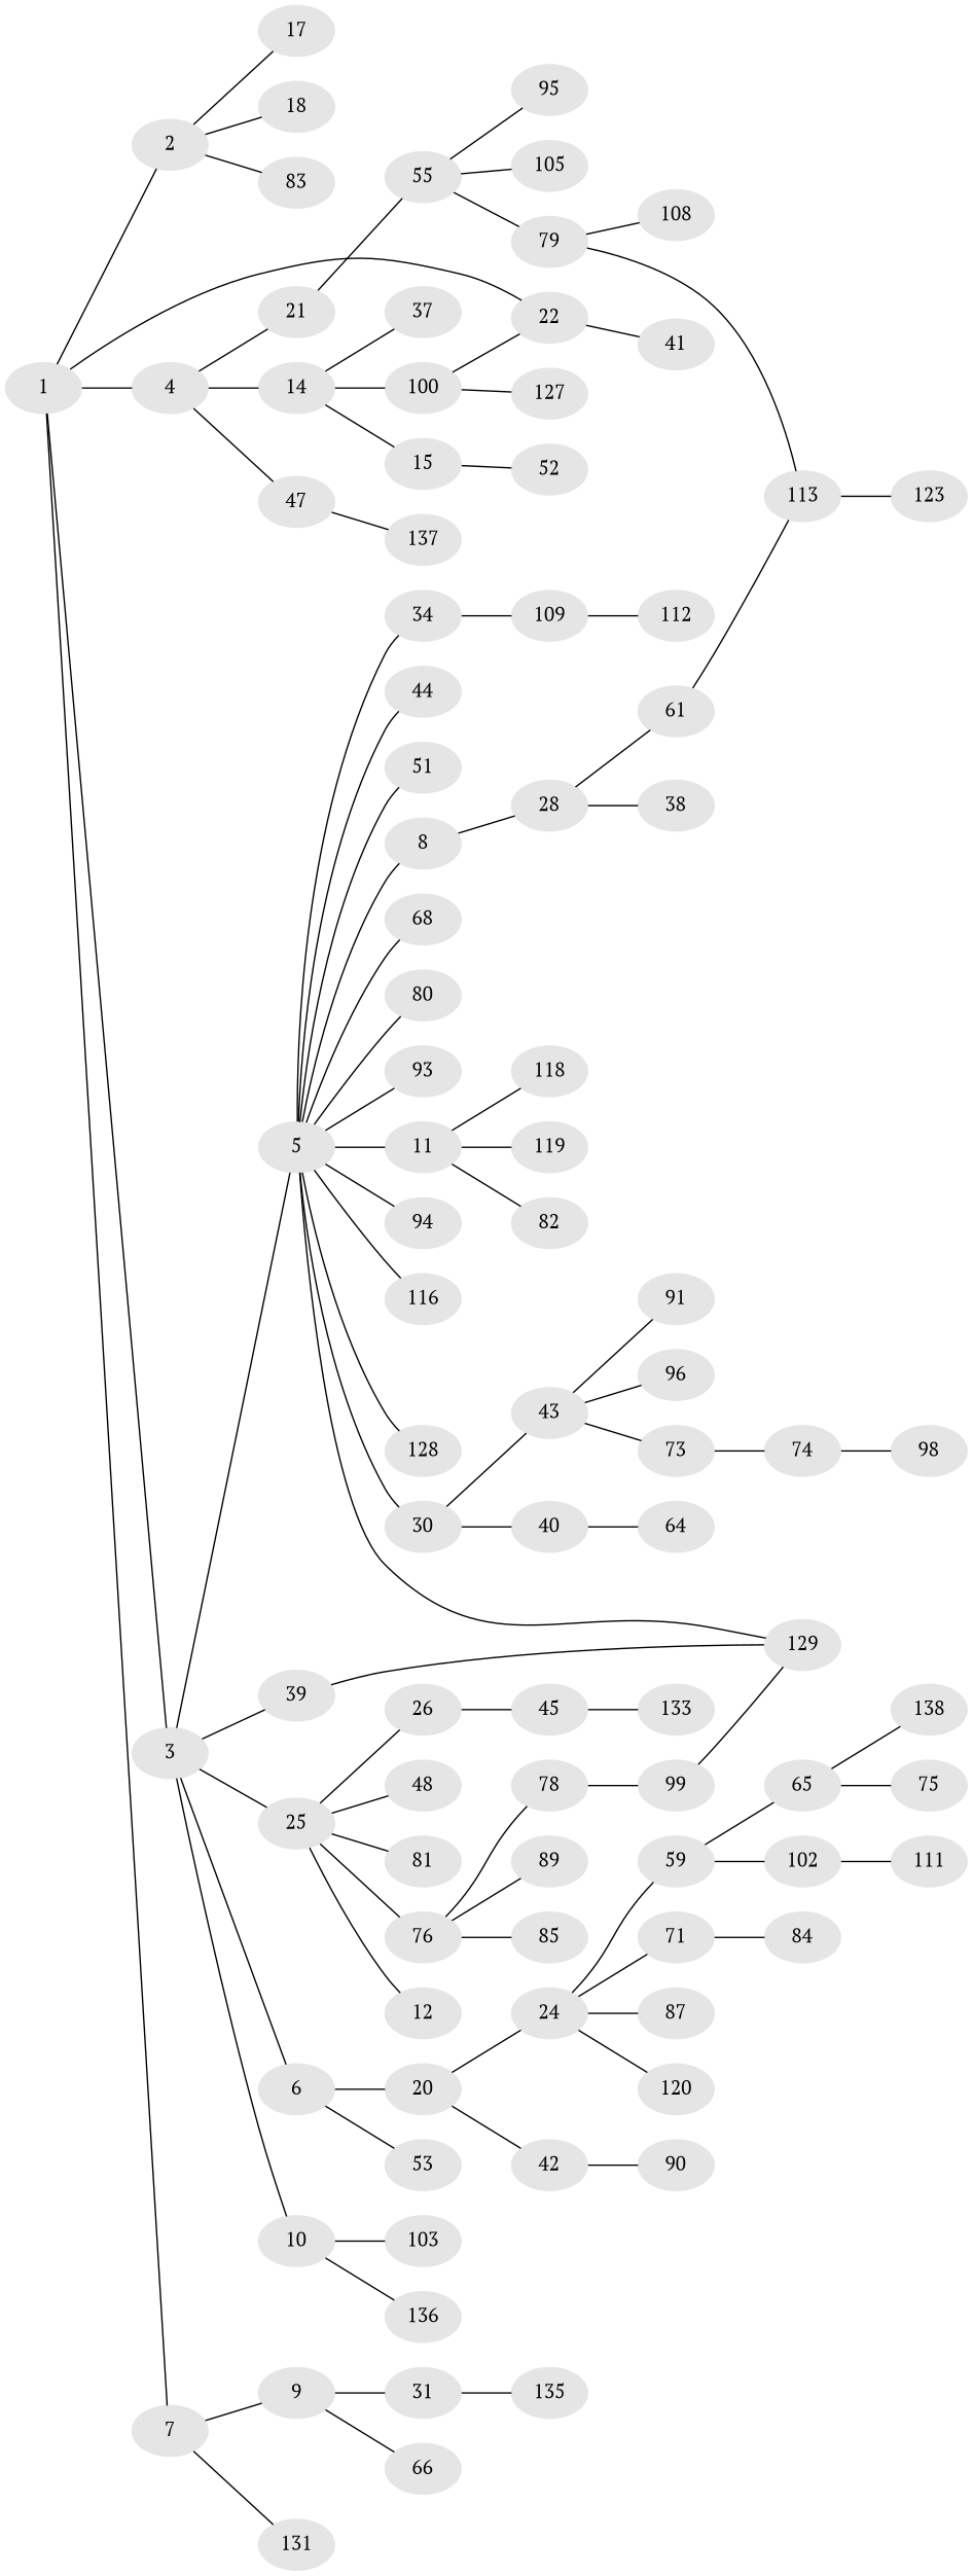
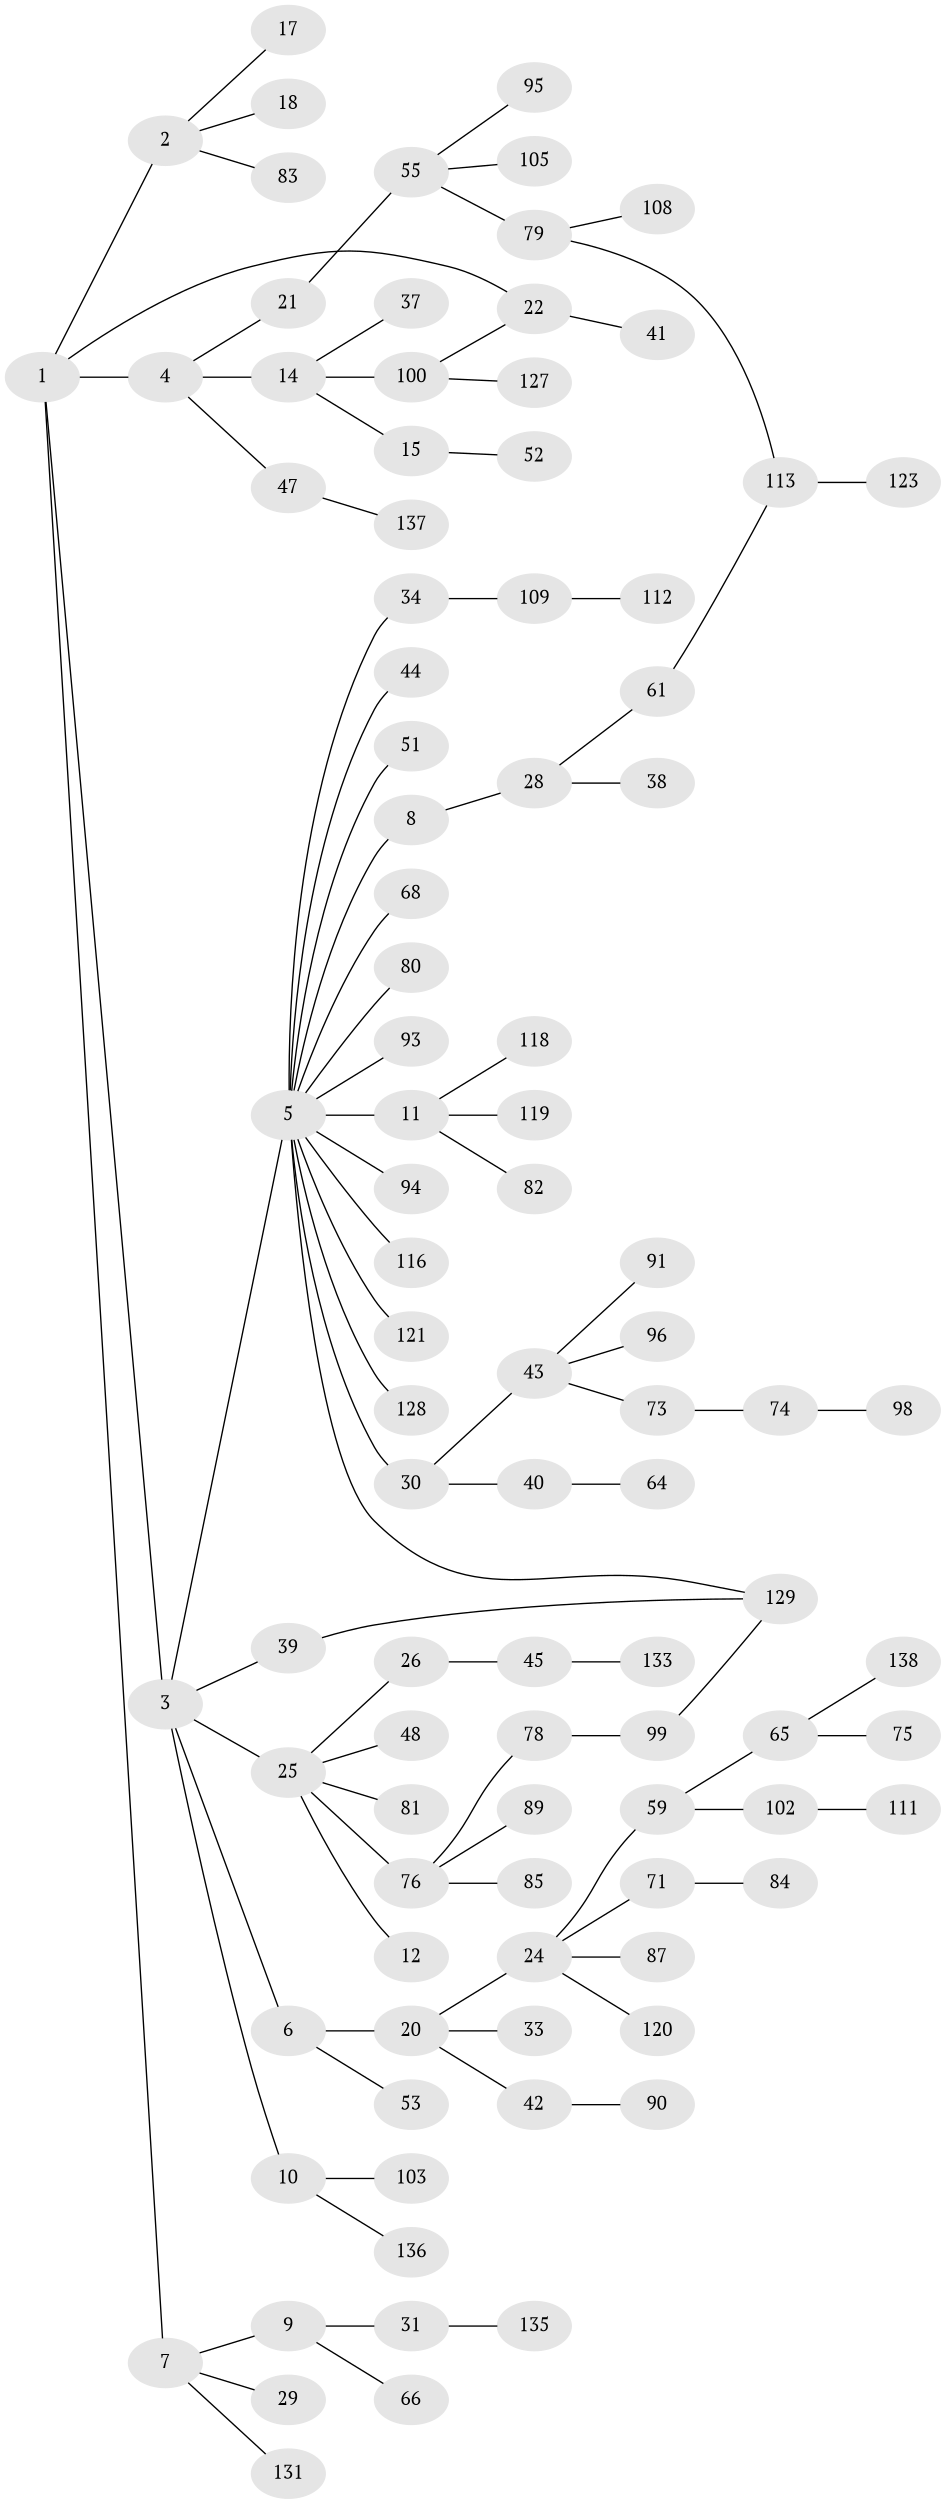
  graph {
    fontname="PT Serif"
    rankdir=LR
    node [color=gray90 fontname="PT Serif" style=filled]
    edge [fontname="PT Serif"]
    2 [super="+46"]
    17
    18
    83
    1
    3 [super="+13"]
    4 [super="+63"]
    7 [super="+56"]
    22 [super="+58"]
    5 [super="+16"]
    6 [super="+125"]
    10 [super="+36"]
    25 [super="+49"]
    39 [super="+126"]
    14 [super="+27"]
    21 [super="+124"]
    47 [super="+122"]
    9 [super="+57"]
+   29 [super="+32"]
    131
    41
    8 [super="+101"]
    11 [super="+97"]
    30
    34 [super="+117"]
    44
    51 [super="+107"]
    68 [super="+77"]
    80
    93
    94
    116
+   121
    128
    129 [super="+130"]
    20 [super="+23"]
    53
    103
    136
    12
    26
    48 [super="+110"]
    76 [super="+132"]
    81
    15 [super="+19"]
    37 [super="+140"]
    100
    55 [super="+69"]
    137
    28 [super="+35"]
    82
    118
    119
    40 [super="+62"]
    43 [super="+88"]
    109
    24 [super="+54"]
+   33 [super="+60"]
    42 [super="+72"]
    31 [super="+50"]
    66
    135
    38
    61
    52 [super="+70"]
    127
    59 [super="+92"]
    71
    87
    120
    90
    79 [super="+115"]
    95
    105
    65
    102 [super="+106"]
    84
    45 [super="+67"]
    78 [super="+104"]
    85
    89
    133
    113 [super="+134"]
    64
    73
    91
    96
    112
    74 [super="+86"]
    108
    75
    138 [super="+139"]
    111
    123
    98
    99 [super="+114"]
    2 -- 17
    2 -- 18
    2 -- 83
    1 -- 2
    1 -- 3
    1 -- 4
    1 -- 7
    1 -- 22
    3 -- 5
    3 -- 6
    3 -- 10
    3 -- 25
    3 -- 39
    4 -- 14
    4 -- 21
    4 -- 47
    7 -- 9
+   7 -- 29
    7 -- 131
    22 -- 41
    5 -- 8
    5 -- 11
    5 -- 30
    5 -- 34
    5 -- 44
    5 -- 51
    5 -- 68
    5 -- 80
    5 -- 93
    5 -- 94
    5 -- 116
+   5 -- 121
    5 -- 128
    5 -- 129
    6 -- 20
    6 -- 53
    10 -- 103
    10 -- 136
    25 -- 12
    25 -- 26
    25 -- 48
    25 -- 76
    25 -- 81
    39 -- 129
    14 -- 15
    14 -- 37
    14 -- 100
    21 -- 55
    47 -- 137
    9 -- 31
    9 -- 66
    8 -- 28
    11 -- 82
    11 -- 118
    11 -- 119
    30 -- 40
    30 -- 43
    34 -- 109
    20 -- 24
+   20 -- 33
    20 -- 42
    26 -- 45
    76 -- 78
    76 -- 85
    76 -- 89
    15 -- 52
    100 -- 22
    100 -- 127
    55 -- 79
    55 -- 95
    55 -- 105
    28 -- 38
    28 -- 61
    40 -- 64
    43 -- 73
    43 -- 91
    43 -- 96
    109 -- 112
    24 -- 59
    24 -- 71
    24 -- 87
    24 -- 120
    42 -- 90
    31 -- 135
    61 -- 113
    59 -- 65
    59 -- 102
    71 -- 84
    79 -- 113
    79 -- 108
    65 -- 75
    65 -- 138
    102 -- 111
    45 -- 133
    78 -- 99
    113 -- 123
    73 -- 74
    74 -- 98
    99 -- 129
  }
